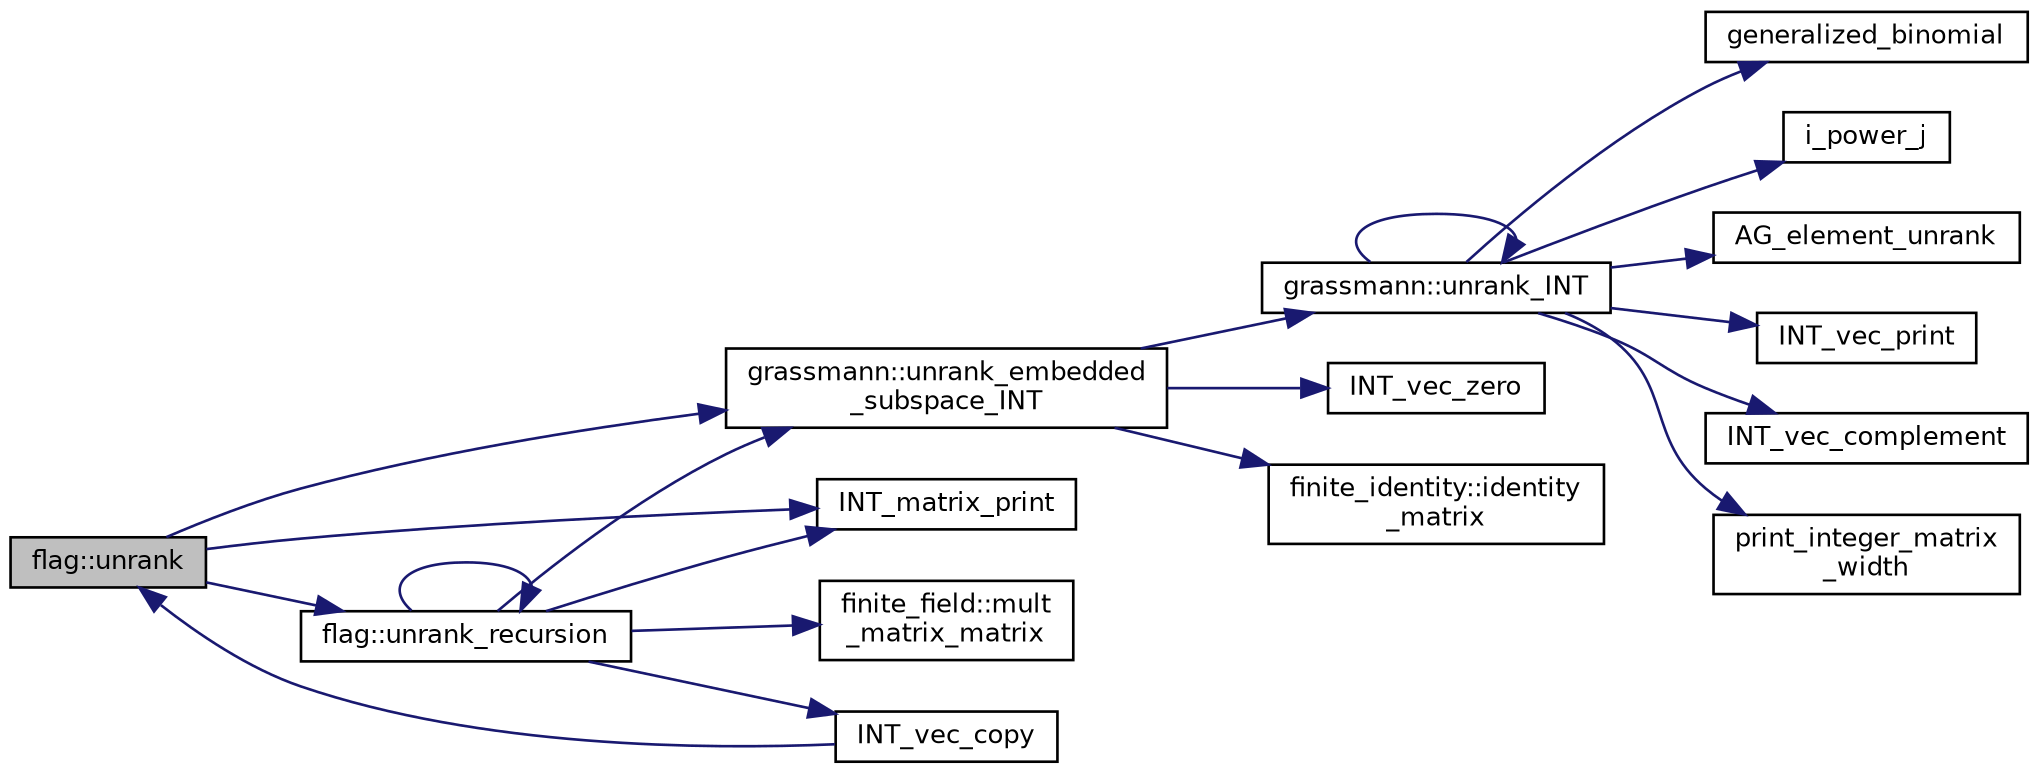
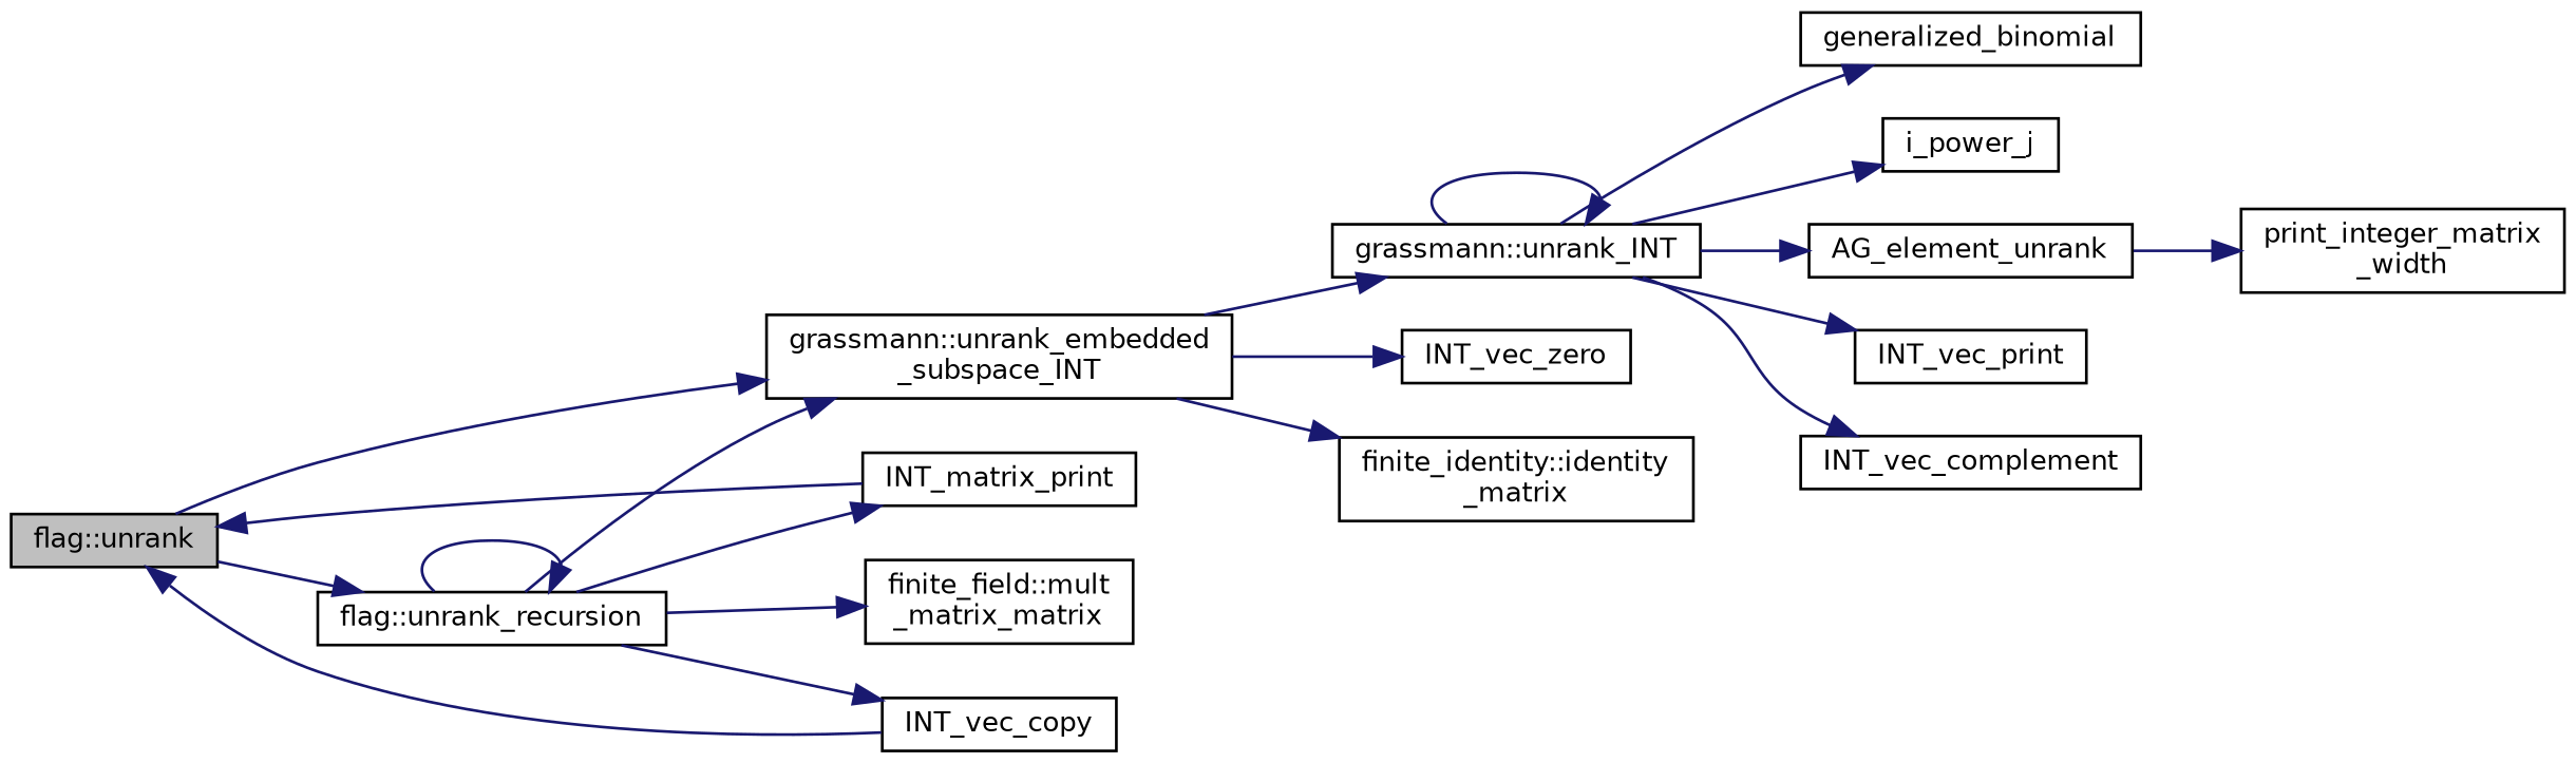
  digraph {
    rankdir=LR
    node [color=black fillcolor=white fontname=Helvetica fontsize=10 shape=record style=filled]
    edge [color=midnightblue fontname=Helvetica fontsize=10 labelfontname=Helvetica labelfontsize=10 style=solid]
    n1 [fillcolor=grey75 fontcolor=black height=0.2 label="flag::unrank" width=0.4]
    n2 [height=0.2 label="grassmann::unrank_embedded\l_subspace_INT" width=0.4]
    n3 [height=0.2 label=INT_matrix_print width=0.4]
    n4 [height=0.2 label="flag::unrank_recursion" width=0.4]
    n5 [height=0.2 label="grassmann::unrank_INT" width=0.4]
    n6 [height=0.2 label=INT_vec_zero width=0.4]
    n7 [height=0.2 label="finite_identity::identity\l_matrix" width=0.4]
    n8 [height=0.2 label=INT_vec_copy width=0.4]
    n9 [height=0.2 label="finite_field::mult\l_matrix_matrix" width=0.4]
    n10 [height=0.2 label=generalized_binomial width=0.4]
    n11 [height=0.2 label=i_power_j width=0.4]
    n12 [height=0.2 label=AG_element_unrank width=0.4]
    n13 [height=0.2 label=INT_vec_print width=0.4]
    n14 [height=0.2 label=INT_vec_complement width=0.4]
    n15 [height=0.2 label="print_integer_matrix\l_width" width=0.4]
    n1 -> n2
-   n1 -> n3
+   n3 -> n1
    n1 -> n4
    n2 -> n5
    n2 -> n6
    n2 -> n7
    n4 -> n2
    n4 -> n3
    n4 -> n4
    n4 -> n8
    n4 -> n9
    n5 -> n5
    n5 -> n10
    n5 -> n11
    n5 -> n12
    n5 -> n13
    n5 -> n14
-   n5 -> n15
+   n12 -> n15
    n8 -> n1
  }
